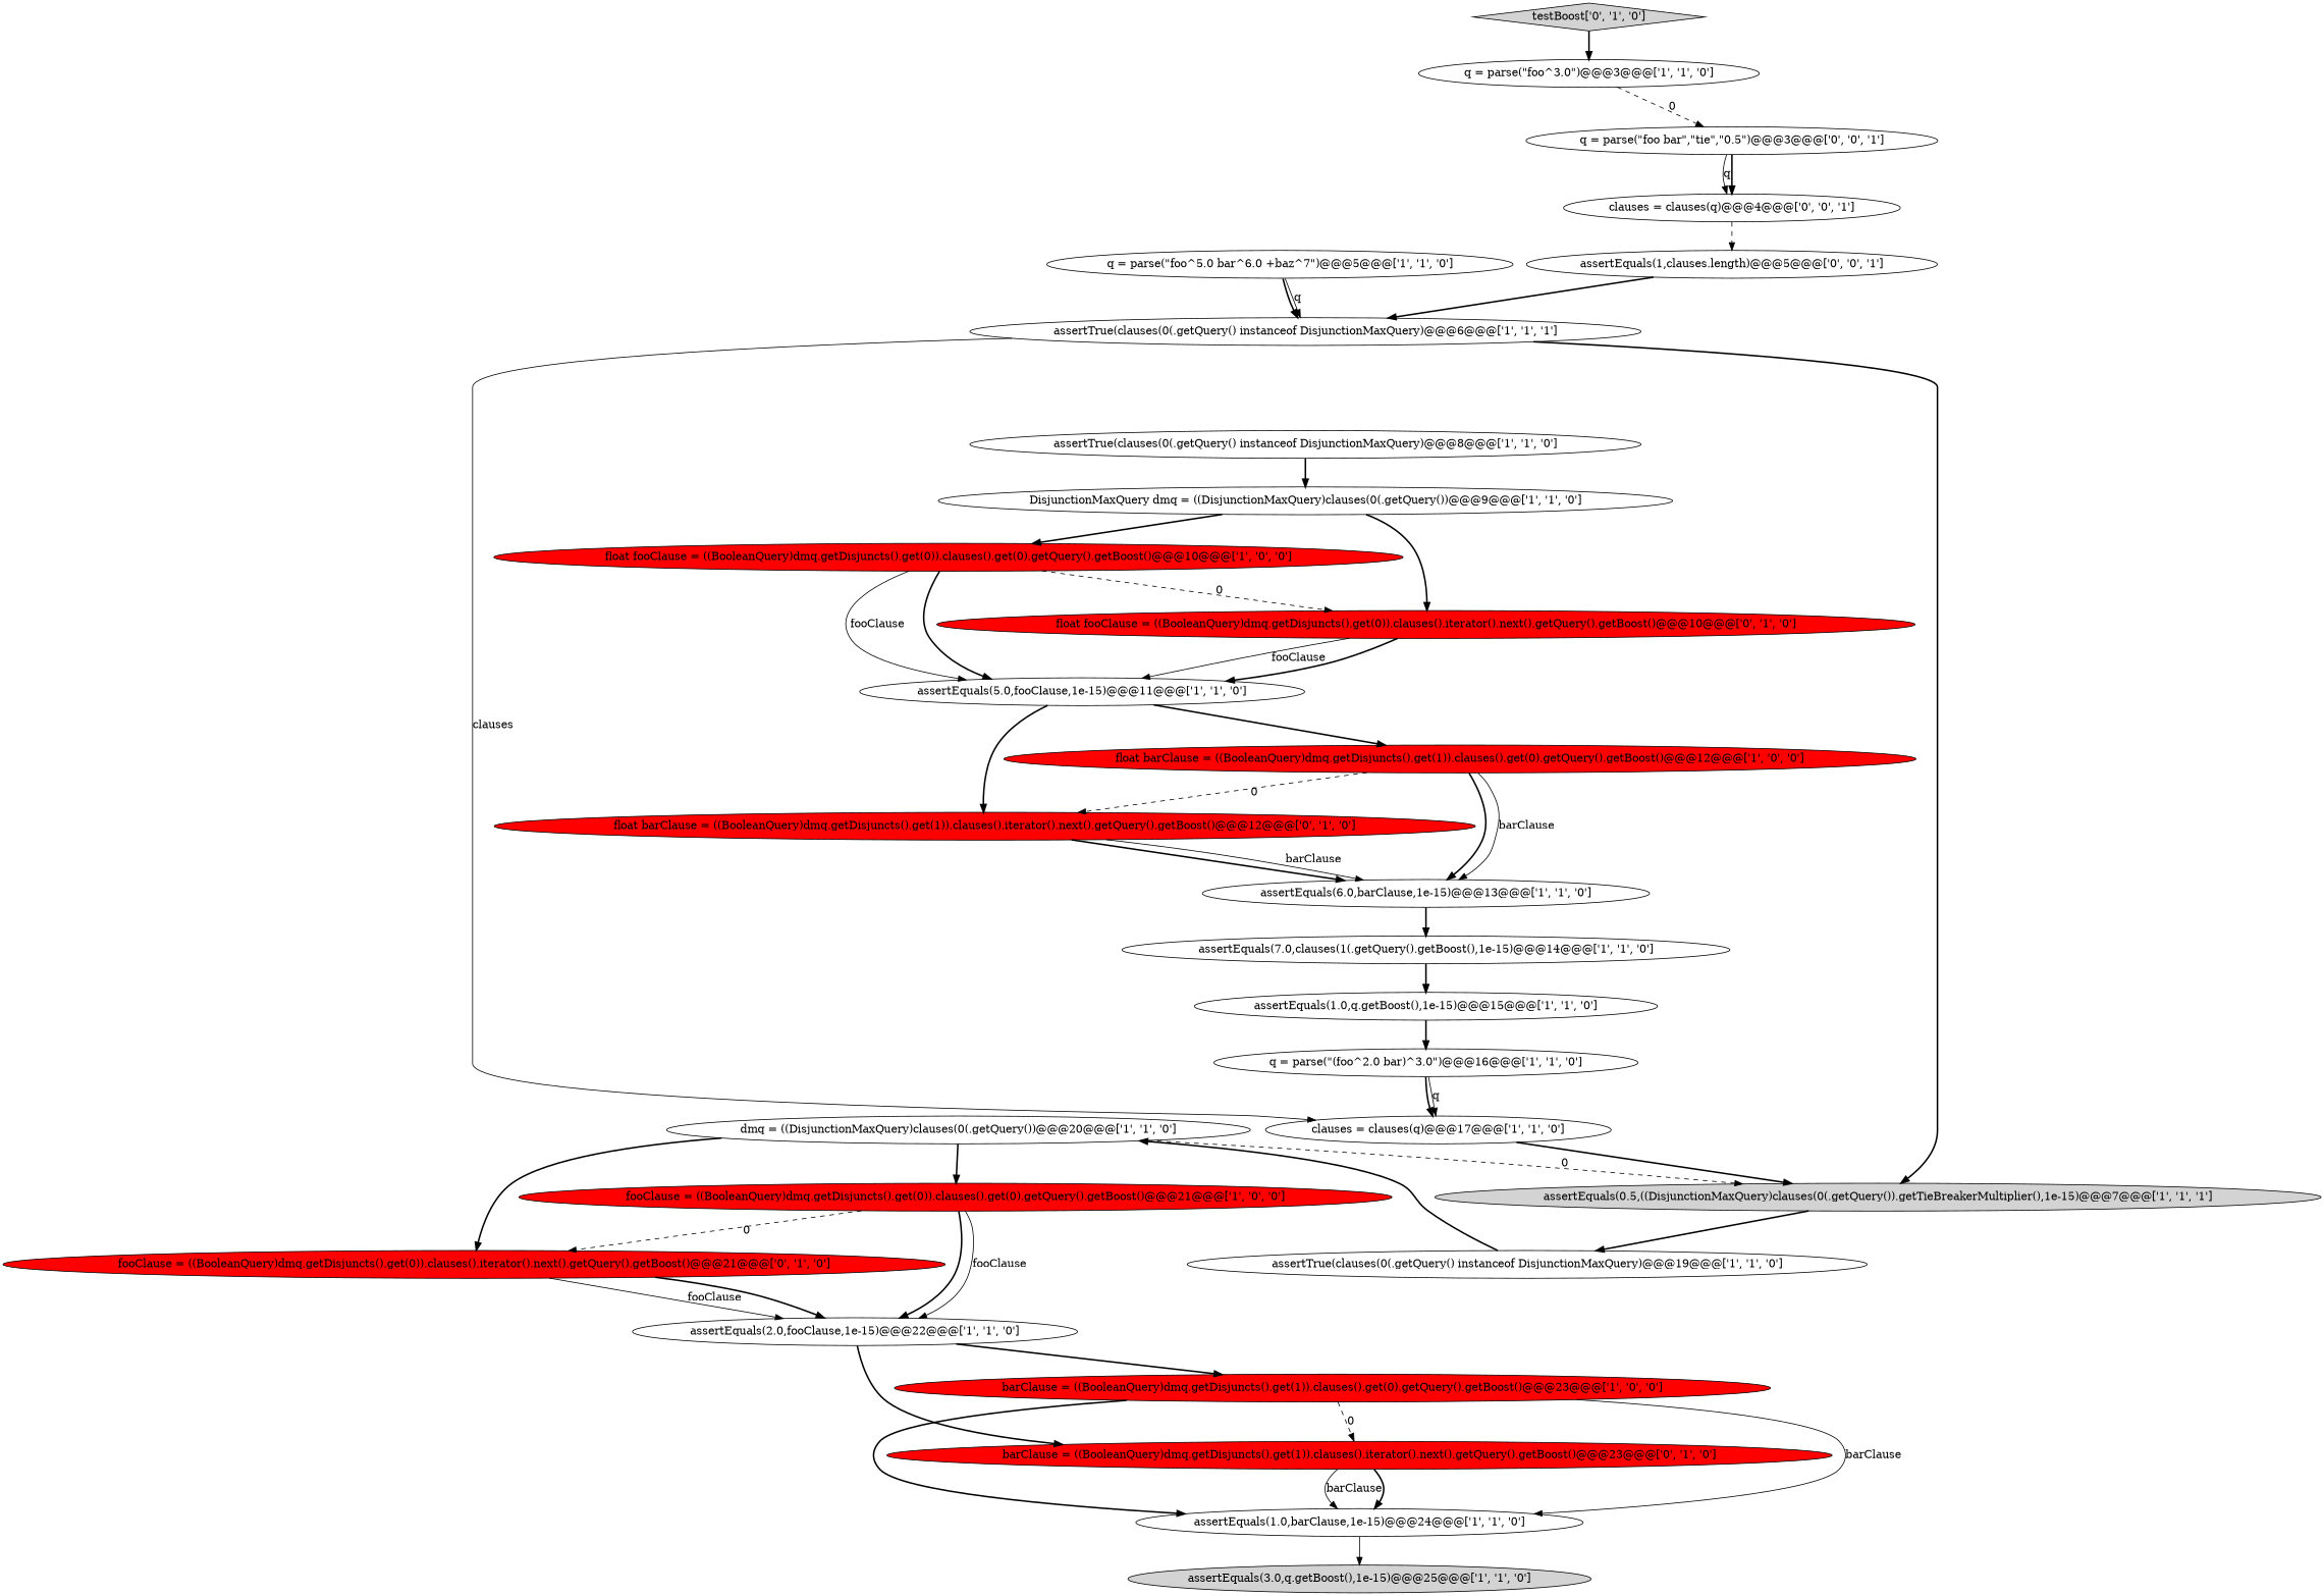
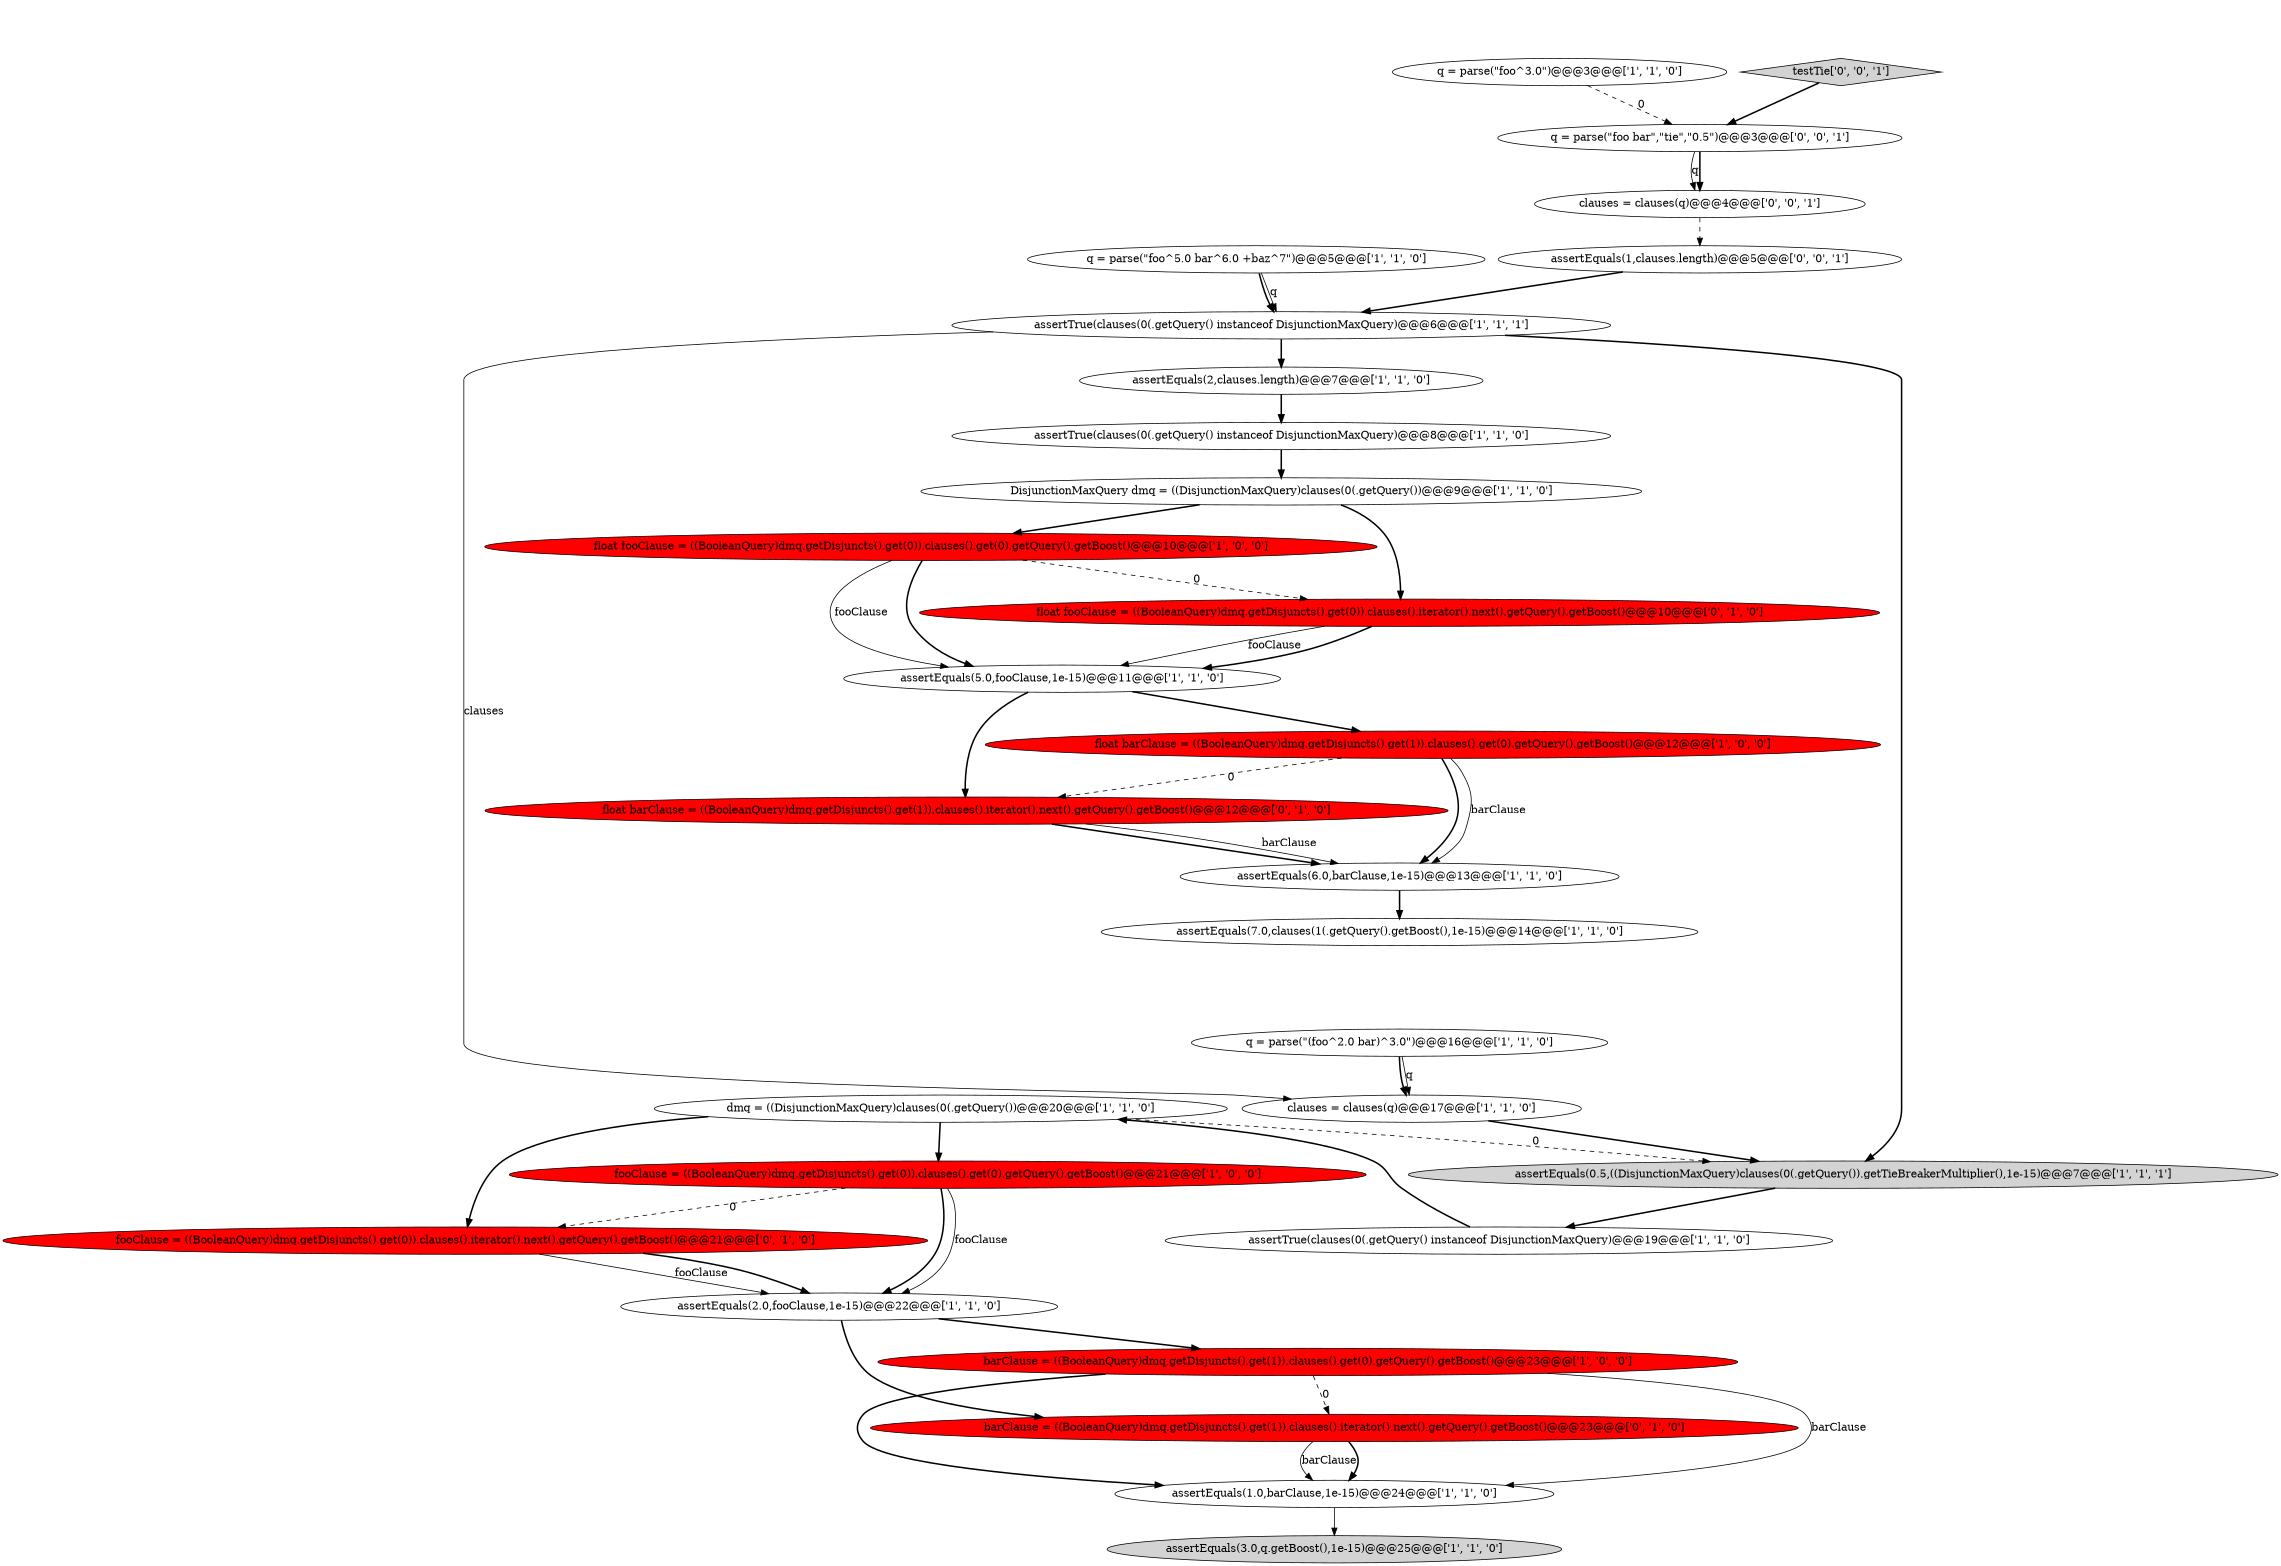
  digraph {
    node [fillcolor=white shape=ellipse style=filled]
    edge [style=bold]
    n1 [label="assertEquals(2.0,fooClause,1e-15)@@@22@@@['1', '1', '0']"]
    n2 [fillcolor=red label="barClause = ((BooleanQuery)dmq.getDisjuncts().get(1)).clauses().iterator().next().getQuery().getBoost()@@@23@@@['0', '1', '0']"]
    n3 [fillcolor=red label="barClause = ((BooleanQuery)dmq.getDisjuncts().get(1)).clauses().get(0).getQuery().getBoost()@@@23@@@['1', '0', '0']"]
    n4 [label="assertEquals(1.0,barClause,1e-15)@@@24@@@['1', '1', '0']"]
    n5 [fillcolor=red label="float fooClause = ((BooleanQuery)dmq.getDisjuncts().get(0)).clauses().iterator().next().getQuery().getBoost()@@@10@@@['0', '1', '0']"]
    n6 [label="assertEquals(5.0,fooClause,1e-15)@@@11@@@['1', '1', '0']"]
    n7 [fillcolor=red label="float barClause = ((BooleanQuery)dmq.getDisjuncts().get(1)).clauses().get(0).getQuery().getBoost()@@@12@@@['1', '0', '0']"]
    n8 [fillcolor=red label="float barClause = ((BooleanQuery)dmq.getDisjuncts().get(1)).clauses().iterator().next().getQuery().getBoost()@@@12@@@['0', '1', '0']"]
    n9 [label="DisjunctionMaxQuery dmq = ((DisjunctionMaxQuery)clauses(0(.getQuery())@@@9@@@['1', '1', '0']"]
    n10 [fillcolor=red label="float fooClause = ((BooleanQuery)dmq.getDisjuncts().get(0)).clauses().get(0).getQuery().getBoost()@@@10@@@['1', '0', '0']"]
-   n11 [fillcolor=lightgray label="testBoost['0', '1', '0']" shape=diamond]
    n12 [label="q = parse(\"foo^3.0\")@@@3@@@['1', '1', '0']"]
    n13 [label="q = parse(\"foo bar\",\"tie\",\"0.5\")@@@3@@@['0', '0', '1']"]
    n14 [fillcolor=lightgray label="assertEquals(3.0,q.getBoost(),1e-15)@@@25@@@['1', '1', '0']"]
    n15 [label="q = parse(\"(foo^2.0 bar)^3.0\")@@@16@@@['1', '1', '0']"]
    n16 [label="clauses = clauses(q)@@@17@@@['1', '1', '0']"]
    n17 [fillcolor=lightgray label="assertEquals(0.5,((DisjunctionMaxQuery)clauses(0(.getQuery()).getTieBreakerMultiplier(),1e-15)@@@7@@@['1', '1', '1']"]
    n18 [label="assertTrue(clauses(0(.getQuery() instanceof DisjunctionMaxQuery)@@@8@@@['1', '1', '0']"]
    n19 [label="assertTrue(clauses(0(.getQuery() instanceof DisjunctionMaxQuery)@@@19@@@['1', '1', '0']"]
    n20 [label="assertEquals(6.0,barClause,1e-15)@@@13@@@['1', '1', '0']"]
+   n21 [label="assertEquals(2,clauses.length)@@@7@@@['1', '1', '0']"]
    n22 [label="dmq = ((DisjunctionMaxQuery)clauses(0(.getQuery())@@@20@@@['1', '1', '0']"]
    n23 [fillcolor=red label="fooClause = ((BooleanQuery)dmq.getDisjuncts().get(0)).clauses().iterator().next().getQuery().getBoost()@@@21@@@['0', '1', '0']"]
    n24 [fillcolor=red label="fooClause = ((BooleanQuery)dmq.getDisjuncts().get(0)).clauses().get(0).getQuery().getBoost()@@@21@@@['1', '0', '0']"]
    n25 [label="assertEquals(7.0,clauses(1(.getQuery().getBoost(),1e-15)@@@14@@@['1', '1', '0']"]
-   n26 [label="assertEquals(1.0,q.getBoost(),1e-15)@@@15@@@['1', '1', '0']"]
    n27 [label="q = parse(\"foo^5.0 bar^6.0 +baz^7\")@@@5@@@['1', '1', '0']"]
    n28 [label="assertTrue(clauses(0(.getQuery() instanceof DisjunctionMaxQuery)@@@6@@@['1', '1', '1']"]
    n29 [label="assertEquals(1,clauses.length)@@@5@@@['0', '0', '1']"]
    n30 [label="clauses = clauses(q)@@@4@@@['0', '0', '1']"]
+   n31 [fillcolor=lightgray label="testTie['0', '0', '1']" shape=diamond]
    n1 -> n2
    n1 -> n3
    n2 -> n4 [label=barClause style=solid]
    n2 -> n4
    n3 -> n2 [label=0 style=dashed]
    n3 -> n4
    n3 -> n4 [label=barClause style=solid]
    n4 -> n14 [style=solid]
    n5 -> n6 [label=fooClause style=solid]
    n5 -> n6
    n6 -> n7
    n6 -> n8
    n7 -> n8 [label=0 style=dashed]
    n7 -> n20
    n7 -> n20 [label=barClause style=solid]
    n8 -> n20
    n8 -> n20 [label=barClause style=solid]
    n9 -> n5
    n9 -> n10
    n10 -> n5 [label=0 style=dashed]
    n10 -> n6 [label=fooClause style=solid]
    n10 -> n6
-   n11 -> n12
    n12 -> n13 [label=0 style=dashed]
    n13 -> n30 [label=q style=solid]
    n13 -> n30
    n15 -> n16 [label=q style=solid]
    n15 -> n16
    n16 -> n17
    n17 -> n19
    n18 -> n9
    n19 -> n22
    n20 -> n25
+   n21 -> n18
    n22 -> n17 [label=0 style=dashed]
    n22 -> n23
    n22 -> n24
    n23 -> n1 [label=fooClause style=solid]
    n23 -> n1
    n24 -> n1
    n24 -> n1 [label=fooClause style=solid]
    n24 -> n23 [label=0 style=dashed]
-   n25 -> n26
-   n26 -> n15
    n27 -> n28 [label=q style=solid]
    n27 -> n28
    n28 -> n16 [label=clauses style=solid]
    n28 -> n17
+   n28 -> n21
    n29 -> n28
    n30 -> n29 [style=dashed]
+   n31 -> n13
  }
